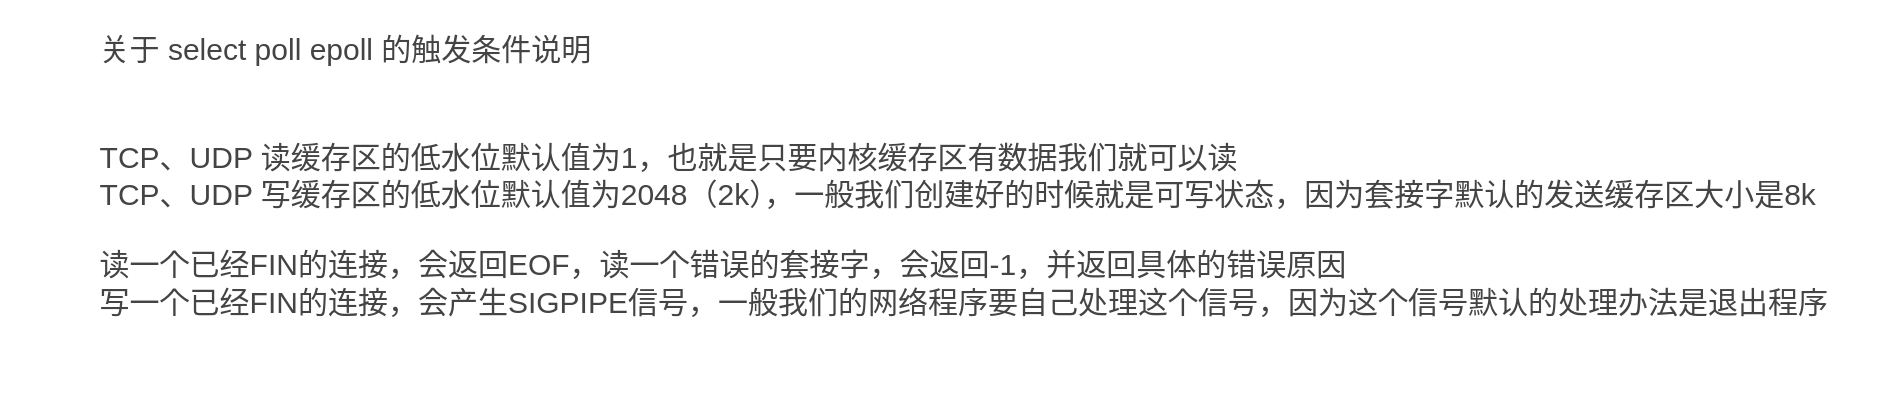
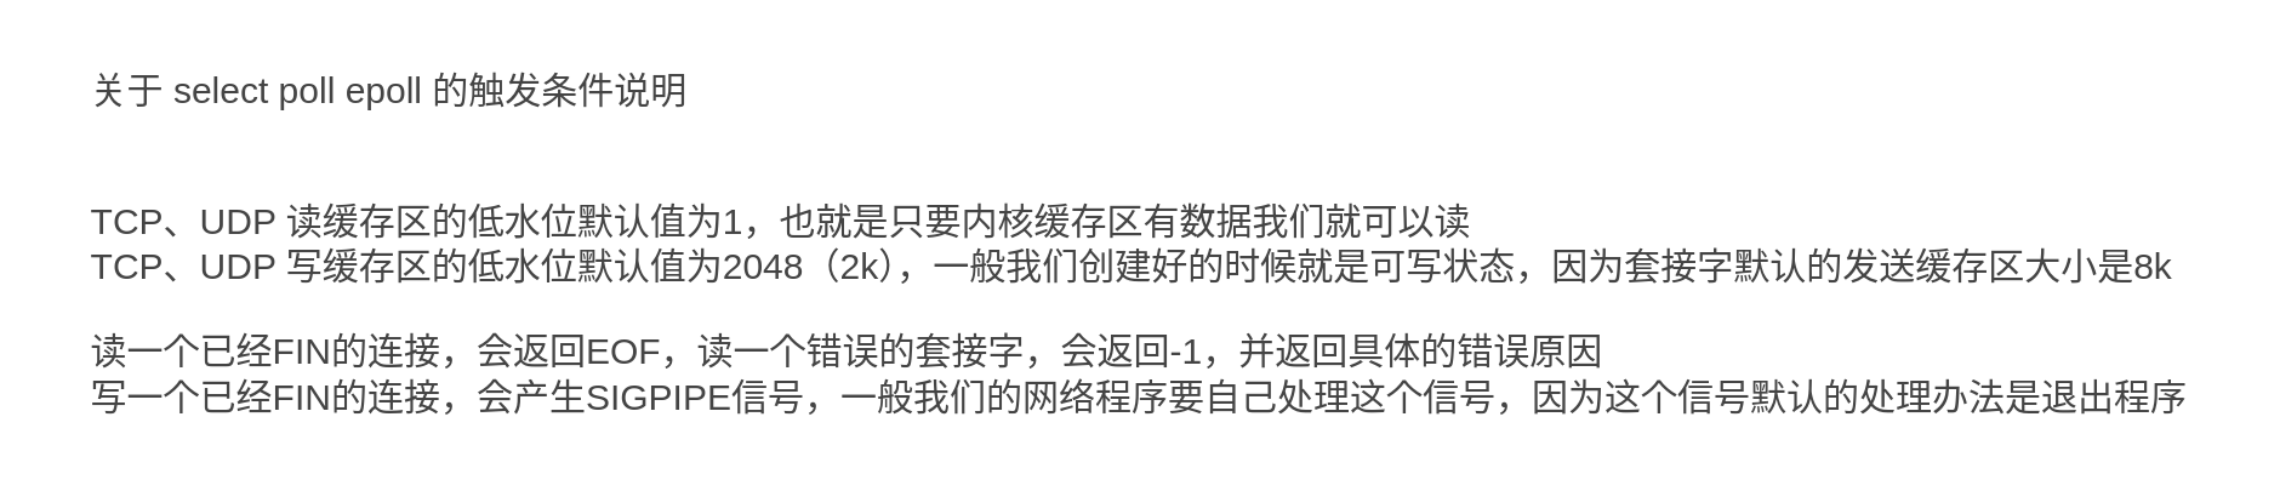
  <mxCell id="0" />
  <mxCell id="1" parent="0" />
- <mxCell id="2" value="&lt;div style=&quot;text-align: left&quot;&gt;&lt;span style=&quot;background-color: rgb(255 , 255 , 255) ; color: rgb(68 , 68 , 68)&quot;&gt;&lt;font style=&quot;font-size: 12px&quot;&gt;关于 select poll epoll 的触发条件说明&lt;/font&gt;&lt;/span&gt;&lt;/div&gt;&lt;div style=&quot;text-align: left&quot;&gt;&lt;br&gt;&lt;/div&gt;&lt;div style=&quot;text-align: left&quot;&gt;&lt;span style=&quot;background-color: rgb(255 , 255 , 255) ; color: rgb(68 , 68 , 68)&quot;&gt;&lt;font style=&quot;font-size: 12px&quot;&gt;&lt;br&gt;&lt;/font&gt;&lt;/span&gt;&lt;/div&gt;&lt;span style=&quot;background-color: rgb(255 , 255 , 255)&quot;&gt;&lt;font color=&quot;#444444&quot; style=&quot;font-size: 12px&quot;&gt;&lt;div style=&quot;text-align: left&quot;&gt;TCP、UDP 读缓存区的低水位默认值为1，也就是只要内核缓存区有数据我们就可以读&lt;/div&gt;&lt;div style=&quot;text-align: left&quot;&gt;TCP、UDP 写缓存区的低水位默认值为2048（2k），一般我们创建好的时候就是可写状态，因为套接字默认的发送缓存区大小是8k&lt;/div&gt;&lt;div style=&quot;text-align: left&quot;&gt;&lt;br&gt;&lt;/div&gt;&lt;div style=&quot;text-align: left&quot;&gt;读一个已经FIN的连接，会返回EOF，读一个错误的套接字，会返回-1，并返回具体的错误原因&lt;/div&gt;&lt;div style=&quot;text-align: left&quot;&gt;写一个已经FIN的连接，会产生SIGPIPE信号，一般我们的网络程序要自己处理这个信号，因为这个信号默认的处理办法是退出程序&lt;/div&gt;&lt;/font&gt;&lt;/span&gt;" style="text;html=1;align=center;verticalAlign=middle;resizable=0;points=[];autosize=1;" vertex="1" parent="1"><mxGeometry x="30" y="10" width="710" height="120" as="geometry" /></mxCell>
+ <mxCell id="2" value="&lt;div style=&quot;text-align: left&quot;&gt;&lt;span style=&quot;background-color: rgb(255 , 255 , 255) ; color: rgb(68 , 68 , 68)&quot;&gt;&lt;font style=&quot;font-size: 12px&quot;&gt;关于 select poll epoll 的触发条件说明&lt;/font&gt;&lt;/span&gt;&lt;/div&gt;&lt;div style=&quot;text-align: left&quot;&gt;&lt;br&gt;&lt;/div&gt;&lt;div style=&quot;text-align: left&quot;&gt;&lt;span style=&quot;background-color: rgb(255 , 255 , 255) ; color: rgb(68 , 68 , 68)&quot;&gt;&lt;font style=&quot;font-size: 12px&quot;&gt;&lt;br&gt;&lt;/font&gt;&lt;/span&gt;&lt;/div&gt;&lt;span style=&quot;background-color: rgb(255 , 255 , 255)&quot;&gt;&lt;font color=&quot;#444444&quot; style=&quot;font-size: 12px&quot;&gt;&lt;div style=&quot;text-align: left&quot;&gt;TCP、UDP 读缓存区的低水位默认值为1，也就是只要内核缓存区有数据我们就可以读&lt;/div&gt;&lt;div style=&quot;text-align: left&quot;&gt;TCP、UDP 写缓存区的低水位默认值为2048（2k），一般我们创建好的时候就是可写状态，因为套接字默认的发送缓存区大小是8k&lt;/div&gt;&lt;div style=&quot;text-align: left&quot;&gt;&lt;br&gt;&lt;/div&gt;&lt;div style=&quot;text-align: left&quot;&gt;读一个已经FIN的连接，会返回EOF，读一个错误的套接字，会返回-1，并返回具体的错误原因&lt;/div&gt;&lt;div style=&quot;text-align: left&quot;&gt;写一个已经FIN的连接，会产生SIGPIPE信号，一般我们的网络程序要自己处理这个信号，因为这个信号默认的处理办法是退出程序&lt;/div&gt;&lt;/font&gt;&lt;/span&gt;" style="text;html=1;align=center;verticalAlign=middle;resizable=0;points=[];autosize=1;" vertex="1" parent="1"><mxGeometry x="20" y="20" width="710" height="120" as="geometry" /></mxCell>
